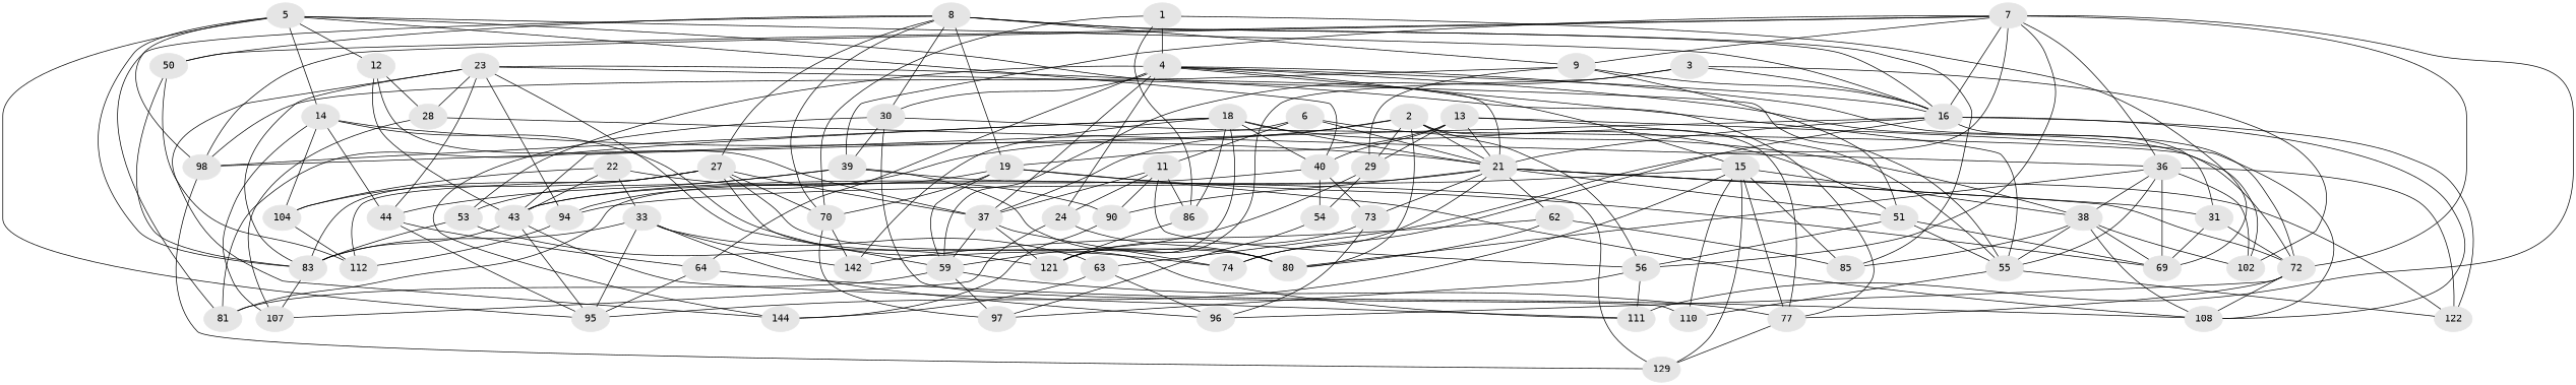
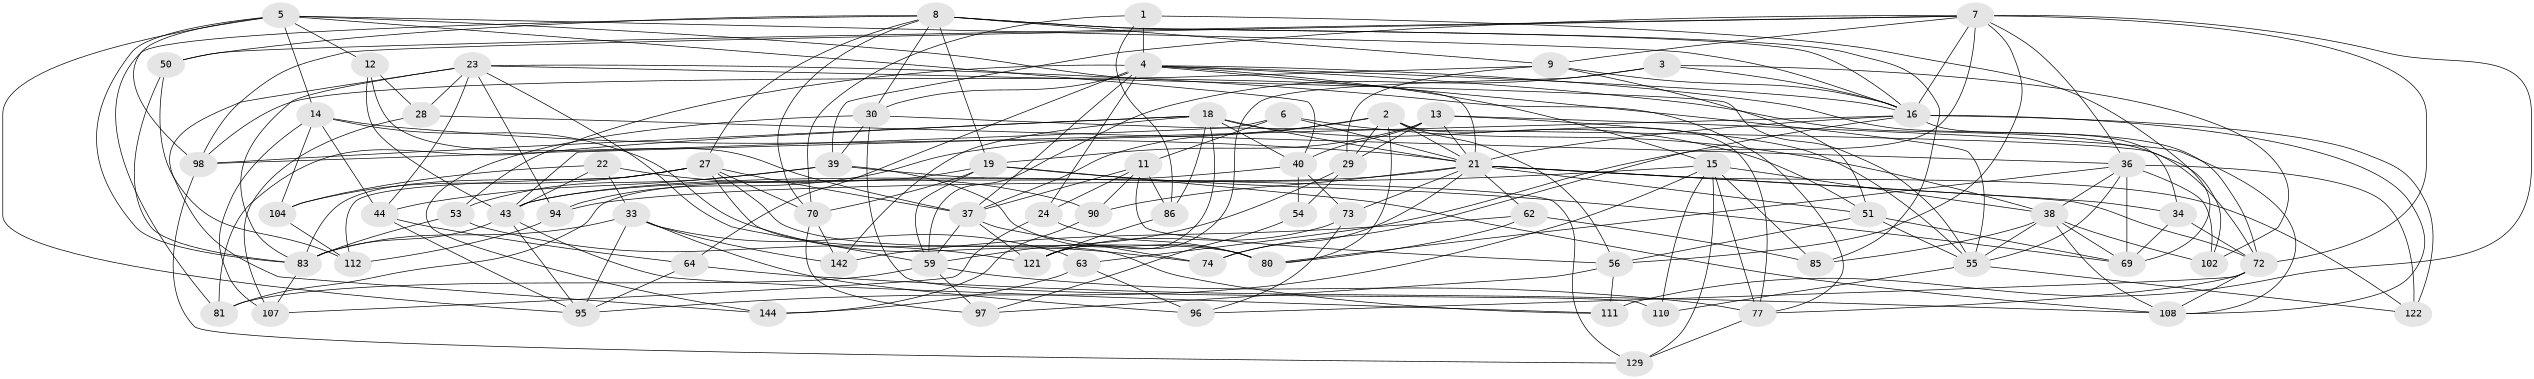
  graph {
    fontname="DejaVu Sans Mono"
    node [color=gray90 fontname="DejaVu Sans Mono" style=filled]
    edge [fontname="DejaVu Sans Mono"]
    1 [super="+49"]
    4 [super="+89+10+20+91"]
    69 [super="+119"]
    70 [super="+87+114"]
    86
    37 [super="+145+136"]
    16 [super="+147+117+32"]
    102
    15 [super="+25"]
    24
    30 [super="+101"]
    53
    55 [super="+105"]
    64
    72 [super="+103"]
    142
    97
    121 [super="+134"]
    2 [super="+76+57"]
    21 [super="+31+45"]
    29 [super="+67"]
    56 [super="+75"]
    77 [super="+132"]
    80 [super="+109"]
    94
    51 [super="+88"]
    90
    43 [super="+133+79"]
    74
-   34 [label=31]
+   34
    122
    62
    73
    59 [super="+65"]
    54
    111
    129
    112
    108 [super="+148"]
    3
    81
    110
    95 [super="+99"]
    38 [super="+124+58"]
    85
    107
    39 [super="+46"]
    144
    83 [super="+100+128"]
    96
    5 [super="+141+118"]
    12
    14 [super="+52+140"]
    40 [super="+137"]
    98 [super="+139"]
    28
    44 [super="+66"]
    104
    11 [super="+116"]
    6
    7 [super="+26"]
    9 [super="+17"]
    36 [super="+61+130"]
    50
    63
    8 [super="+42+113"]
    19 [super="+126+123"]
    27 [super="+48+84"]
    13 [super="+71"]
    18 [super="+78+127"]
    33 [super="+135"]
    22
    23 [super="+47"]
    1 -- 4 [weight=2]
    1 -- 69
    1 -- 70
    1 -- 86
    4 -- 37
    4 -- 16
    4 -- 102
    4 -- 15
    4 -- 24
    4 -- 30
    4 -- 53
    4 -- 55
    4 -- 64
    4 -- 72
    70 -- 142
    70 -- 97
    86 -- 121
    37 -- 121
    37 -- 74
    37 -- 59
    16 -- 21
    16 -- 43
    16 -- 74
    16 -- 34
    16 -- 122
    16 -- 108
    15 -- 77
    15 -- 94
    15 -- 129
    15 -- 110
    15 -- 95
    15 -- 38
    15 -- 85
    24 -- 80
    24 -- 107
    30 -- 72
    30 -- 110
    30 -- 39
    30 -- 144
    53 -- 121
    53 -- 83
    55 -- 122
    55 -- 110
    64 -- 108
    64 -- 95
    72 -- 77
    72 -- 108
    72 -- 96
    2 -- 37
    2 -- 21
    2 -- 29
    2 -- 56
    2 -- 77
    2 -- 80
    2 -- 94
    21 -- 72
    21 -- 51
    21 -- 90
    21 -- 43
    21 -- 74
    21 -- 34
    21 -- 122
    21 -- 62
    21 -- 73
    29 -- 59
    29 -- 54 [weight=2]
    56 -- 97
    56 -- 111
    77 -- 129
    94 -- 112
    51 -- 69
    51 -- 55
    51 -- 56
    90 -- 144
    43 -- 111
    43 -- 95
    43 -- 83
    34 -- 69
    34 -- 72
    62 -- 142
    62 -- 80
    62 -- 85
    73 -- 121
    73 -- 96
    59 -- 97
    59 -- 77
    59 -- 81
    54 -- 97
    3 -- 16
    3 -- 102
    3 -- 121
    3 -- 59
    38 -- 69
    38 -- 102
    38 -- 55
    38 -- 108
    38 -- 85
    39 -- 53
    39 -- 80
    39 -- 129
    39 -- 44
    83 -- 107
    5 -- 16
    5 -- 21
    5 -- 95
    5 -- 83
    5 -- 12
    5 -- 14
    5 -- 40
    5 -- 98
    12 -- 37
    12 -- 43
    12 -- 28
    14 -- 21
    14 -- 74
    14 -- 107
    14 -- 44 [weight=2]
    14 -- 104
    40 -- 43
    40 -- 73
    40 -- 54
    98 -- 129
    28 -- 107
    28 -- 36
    44 -- 64
    44 -- 95
    104 -- 112
    11 -- 86
    11 -- 37
    11 -- 24
    11 -- 56
    11 -- 90
    6 -- 21
    6 -- 38
    6 -- 98
    6 -- 11
    7 -- 16
    7 -- 72
    7 -- 56
    7 -- 111
    7 -- 39
    7 -- 98
    7 -- 9
    7 -- 36
    7 -- 50
    7 -- 63
    9 -- 16
    9 -- 29
    9 -- 51
    9 -- 98
    36 -- 69
    36 -- 102
    36 -- 55
    36 -- 80
    36 -- 122
    36 -- 38
    50 -- 112
    50 -- 83
    63 -- 144
    63 -- 96
    8 -- 70
    8 -- 16
    8 -- 30
    8 -- 81
    8 -- 85
    8 -- 9
    8 -- 50
    8 -- 19 [weight=2]
    8 -- 27
    19 -- 69
    19 -- 70
    19 -- 59
    19 -- 108
    19 -- 81
    27 -- 70
    27 -- 37
    27 -- 80
    27 -- 111
    27 -- 112
    27 -- 83
    27 -- 104
    13 -- 55
    13 -- 21
    13 -- 29
    13 -- 108
    13 -- 40
    13 -- 19
    18 -- 86
    18 -- 142
    18 -- 121
    18 -- 21
    18 -- 51
    18 -- 81
    18 -- 40
    18 -- 98
    33 -- 142
    33 -- 95
    33 -- 83
    33 -- 96
    33 -- 63
    22 -- 90
    22 -- 43
    22 -- 104
    22 -- 33
    23 -- 55
    23 -- 77
    23 -- 94
    23 -- 59
    23 -- 144
    23 -- 83
    23 -- 28
    23 -- 44
  }
